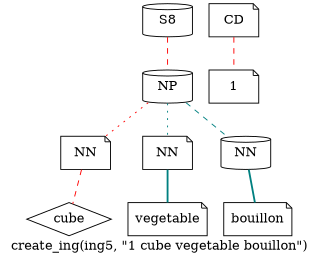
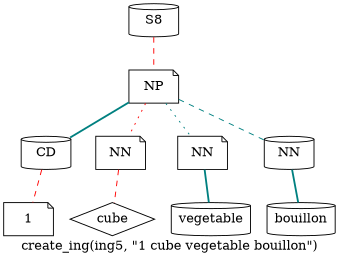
  graph {
    label="create_ing(ing5, \"1 cube vegetable bouillon\")"
    node [shape=note]
    edge [color=teal style=dashed]
    n1 [label=S8 shape=cylinder]
-   n2 [label=NP shape=cylinder]
-   n3 [label=CD]
+   n2 [label=NP]
+   n3 [label=CD shape=cylinder]
    n4 [label=NN]
    n5 [label=NN]
    n6 [label=NN shape=cylinder]
    n7 [label=1]
    n8 [label=cube shape=diamond]
-   n9 [label=vegetable]
-   n10 [label=bouillon]
+   n9 [label=vegetable shape=cylinder]
+   n10 [label=bouillon shape=cylinder]
    n1 -- n2 [color=red]
+   n2 -- n3 [style=bold]
    n2 -- n4 [color=red style=dotted]
    n2 -- n5 [style=dotted]
    n2 -- n6
    n3 -- n7 [color=red]
    n4 -- n8 [color=red]
    n5 -- n9 [style=bold]
    n6 -- n10 [style=bold]
  }
